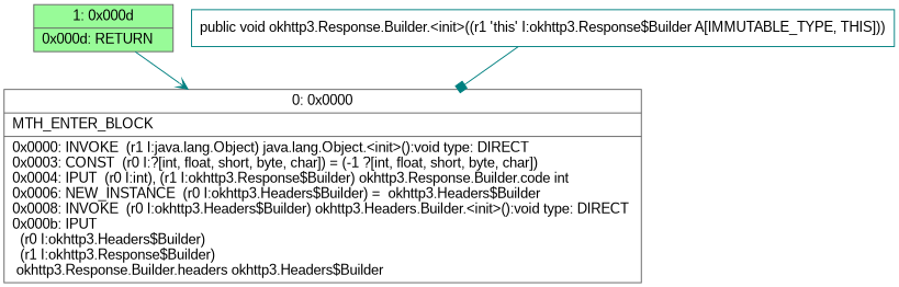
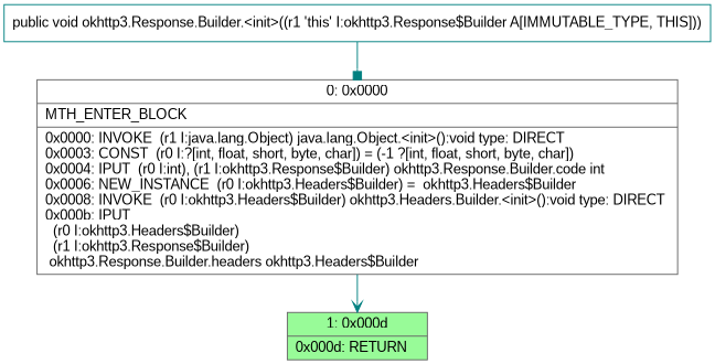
  digraph {
    fontname="Liberation Sans"
    node [shape=record style=filled fillcolor=white color=gray40 fontname="Liberation Sans"]
    edge [color=teal fontname="Liberation Sans"]
    n1 [label="{0\:\ 0x0000|MTH_ENTER_BLOCK\l|0x0000: INVOKE  (r1 I:java.lang.Object) java.lang.Object.\<init\>():void type: DIRECT \l0x0003: CONST  (r0 I:?[int, float, short, byte, char]) = (\-1 ?[int, float, short, byte, char]) \l0x0004: IPUT  (r0 I:int), (r1 I:okhttp3.Response$Builder) okhttp3.Response.Builder.code int \l0x0006: NEW_INSTANCE  (r0 I:okhttp3.Headers$Builder) =  okhttp3.Headers$Builder \l0x0008: INVOKE  (r0 I:okhttp3.Headers$Builder) okhttp3.Headers.Builder.\<init\>():void type: DIRECT \l0x000b: IPUT  \l  (r0 I:okhttp3.Headers$Builder)\l  (r1 I:okhttp3.Response$Builder)\l okhttp3.Response.Builder.headers okhttp3.Headers$Builder \l}"]
    n2 [label="{1\:\ 0x000d|0x000d: RETURN   \l}" fillcolor=palegreen]
    n3 [label="{public void okhttp3.Response.Builder.\<init\>((r1 'this' I:okhttp3.Response$Builder A[IMMUTABLE_TYPE, THIS])) }" color=teal]
-   n2 -> n1 [arrowhead=vee]
+   n1 -> n2 [arrowhead=vee]
    n3 -> n1 [arrowhead=box]
  }
